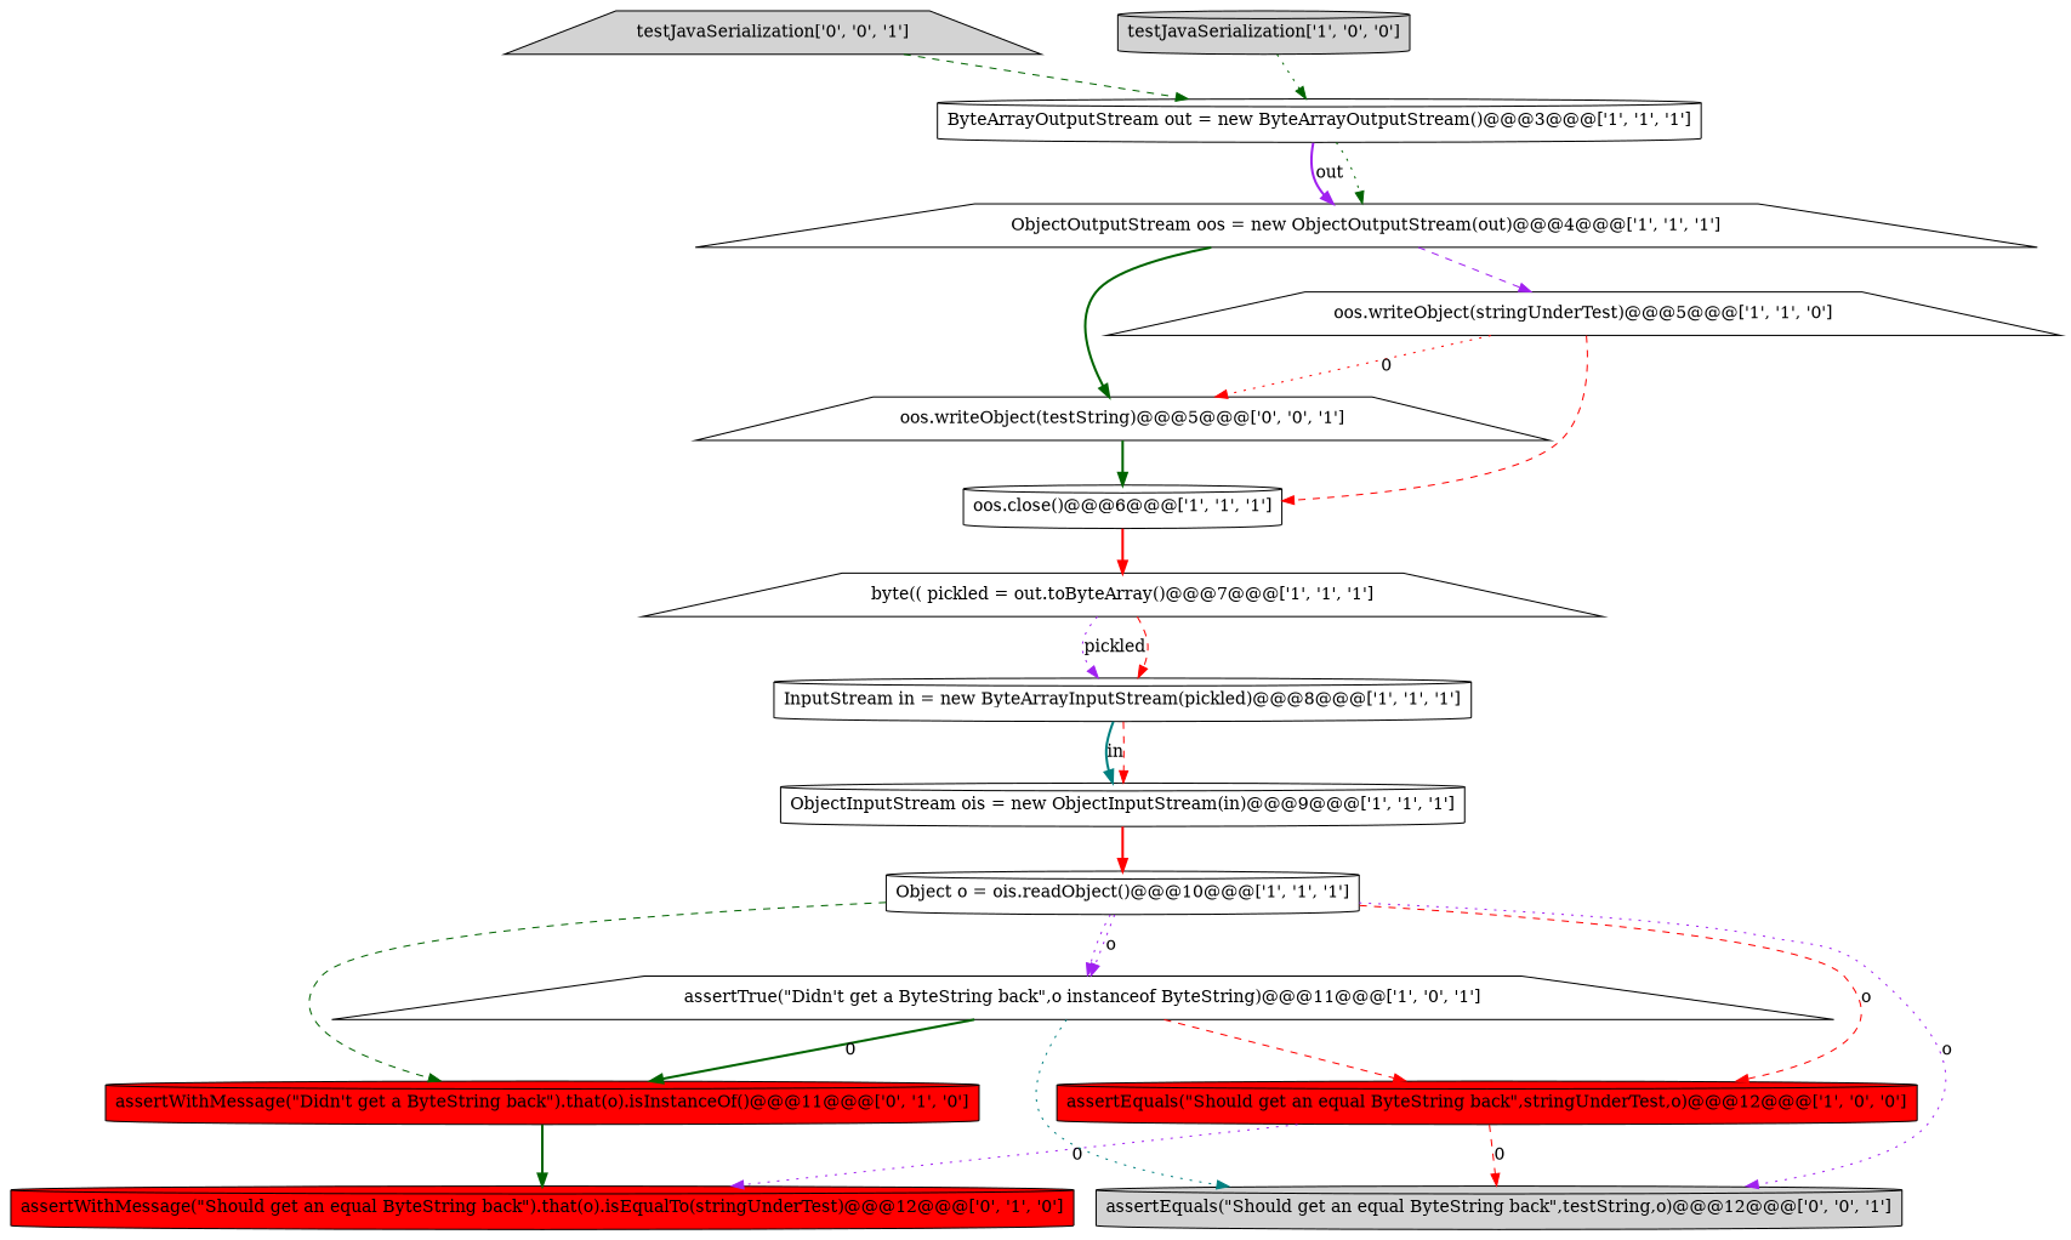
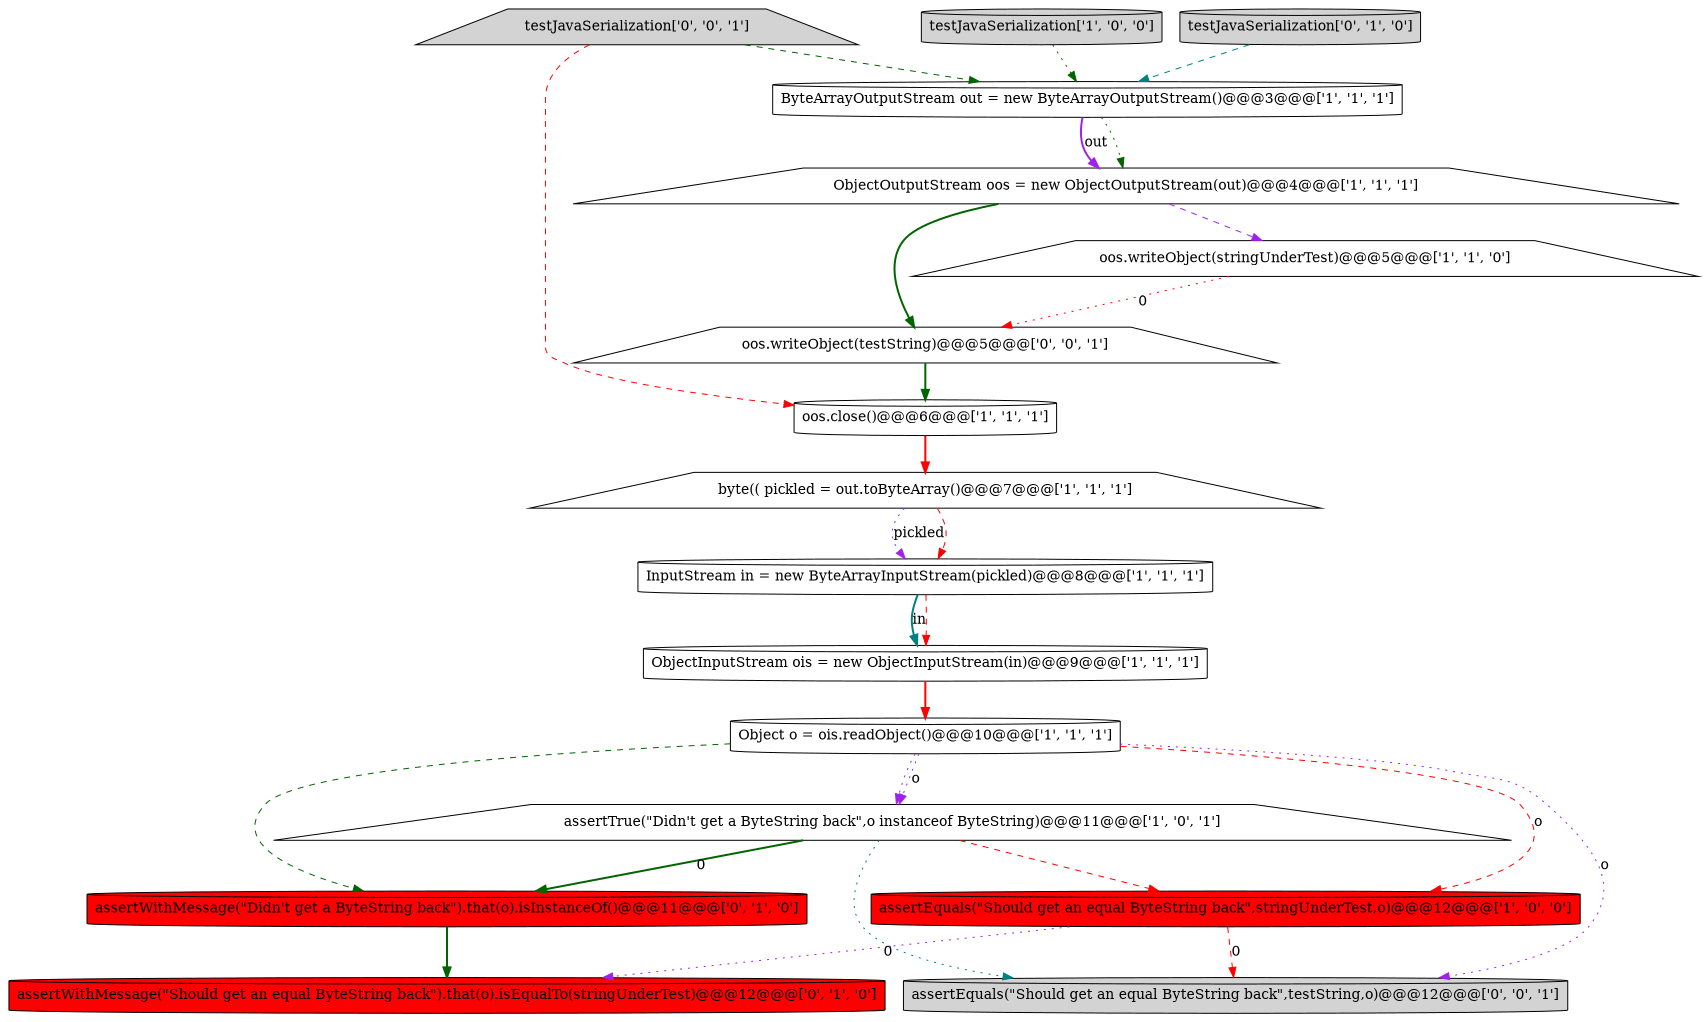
  digraph {
    node [fillcolor=white shape=cylinder style=filled]
    edge [color=red style=dashed]
    n1 [label="oos.writeObject(stringUnderTest)@@@5@@@['1', '1', '0']" shape=trapezium]
    n2 [label="oos.close()@@@6@@@['1', '1', '1']"]
    n3 [label="oos.writeObject(testString)@@@5@@@['0', '0', '1']" shape=trapezium]
    n4 [label="byte(( pickled = out.toByteArray()@@@7@@@['1', '1', '1']" shape=trapezium]
    n5 [fillcolor=lightgray label="testJavaSerialization['0', '0', '1']" shape=trapezium]
    n6 [label="ByteArrayOutputStream out = new ByteArrayOutputStream()@@@3@@@['1', '1', '1']"]
    n7 [label="ObjectOutputStream oos = new ObjectOutputStream(out)@@@4@@@['1', '1', '1']" shape=trapezium]
    n8 [label="InputStream in = new ByteArrayInputStream(pickled)@@@8@@@['1', '1', '1']"]
    n9 [label="ObjectInputStream ois = new ObjectInputStream(in)@@@9@@@['1', '1', '1']"]
    n10 [label="Object o = ois.readObject()@@@10@@@['1', '1', '1']"]
    n11 [fillcolor=red label="assertWithMessage(\"Didn't get a ByteString back\").that(o).isInstanceOf()@@@11@@@['0', '1', '0']"]
    n12 [fillcolor=red label="assertEquals(\"Should get an equal ByteString back\",stringUnderTest,o)@@@12@@@['1', '0', '0']"]
    n13 [fillcolor=lightgray label="assertEquals(\"Should get an equal ByteString back\",testString,o)@@@12@@@['0', '0', '1']"]
    n14 [label="assertTrue(\"Didn't get a ByteString back\",o instanceof ByteString)@@@11@@@['1', '0', '1']" shape=trapezium]
    n15 [fillcolor=red label="assertWithMessage(\"Should get an equal ByteString back\").that(o).isEqualTo(stringUnderTest)@@@12@@@['0', '1', '0']"]
    n16 [fillcolor=lightgray label="testJavaSerialization['1', '0', '0']"]
-   n1 -> n2
+   n17 [fillcolor=lightgray label="testJavaSerialization['0', '1', '0']"]
+   n5 -> n2
    n1 -> n3 [label=0 style=dotted]
    n2 -> n4 [style=bold]
    n3 -> n2 [color=darkgreen style=bold]
    n4 -> n8 [color=purple label=pickled style=dotted]
    n4 -> n8
    n5 -> n6 [color=darkgreen]
    n6 -> n7 [color=darkgreen style=dotted]
    n6 -> n7 [color=purple label=out style=bold]
    n7 -> n1 [color=purple]
    n7 -> n3 [color=darkgreen style=bold]
    n8 -> n9 [color=teal label=in style=bold]
    n8 -> n9
    n9 -> n10 [style=bold]
    n10 -> n11 [color=darkgreen]
    n10 -> n12 [label=o]
    n10 -> n13 [color=purple label=o style=dotted]
    n10 -> n14 [color=purple style=dotted]
    n10 -> n14 [color=purple label=o style=dotted]
    n11 -> n15 [color=darkgreen style=bold]
    n12 -> n13 [label=0]
    n12 -> n15 [color=purple label=0 style=dotted]
    n14 -> n11 [color=darkgreen label=0 style=bold]
    n14 -> n12
    n14 -> n13 [color=teal style=dotted]
    n16 -> n6 [color=darkgreen style=dotted]
+   n17 -> n6 [color=teal]
  }
